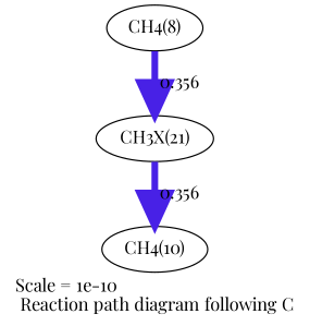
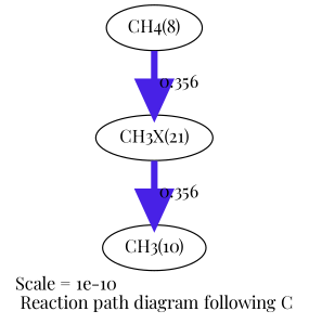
  digraph {
    fontname="Playfair Display"
    label="Scale = 1e-10\l Reaction path diagram following C"
    node [fontname="Playfair Display"]
    edge [arrowsize=2.61 color="0.7, 0.856, 0.9" fontname="Playfair Display" penwidth=5.22]
    n1 [label="CH4(8)"]
    n2 [label="CH3X(21)"]
-   n3 [label="CH4(10)"]
+   n3 [label="CH3(10)"]
    n1 -> n2 [label=" 0.356"]
    n2 -> n3 [label=" 0.356"]
  }
